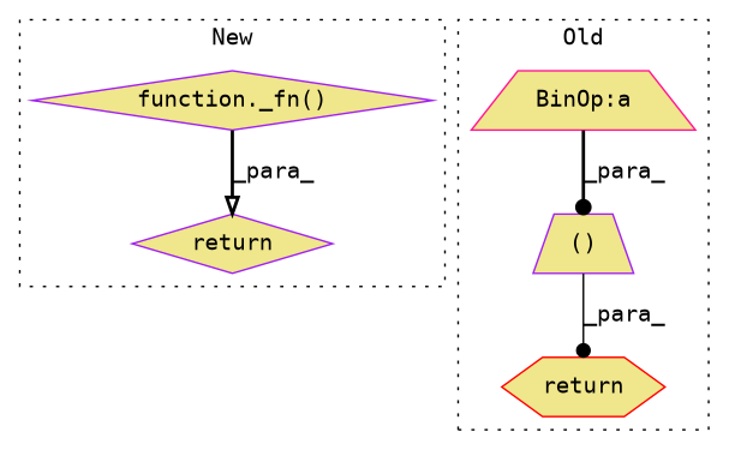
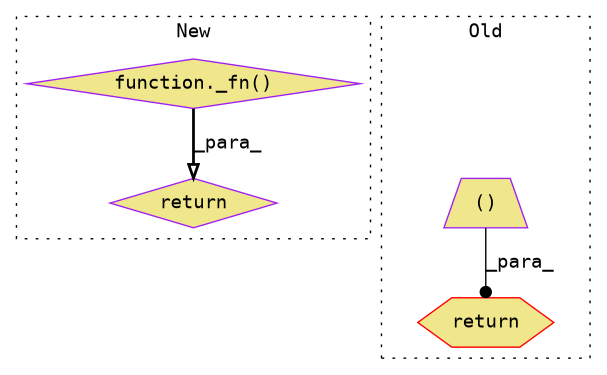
  digraph {
    fontname="DejaVu Sans Mono"
    node [a=93 l=7 shape=diamond style=filled fillcolor=khaki color=purple fontname="DejaVu Sans Mono"]
    edge [style=bold arrowhead=dot fontname="DejaVu Sans Mono"]
    n1 [a=75 l="4,1" label="function._fn()" s="1118,1125"]
    n2 [label=return s=1111]
    n3 [label=return s=924 shape=hexagon color=red]
    n4 [a=54 l=0 label="()" s=986 shape=trapezium]
-   n5 [a=82 l=3 label="BinOp:a" s=982 shape=trapezium color=deeppink]
    subgraph cluster_1 {
      label=New
      style=dotted
      n1
      n2
    }
    subgraph cluster_2 {
      label=Old
      style=dotted
      n3
      n4
-     n5
    }
    n1 -> n2 [label=_para_ arrowhead=onormal]
    n4 -> n3 [label=_para_ style=solid]
-   n5 -> n4 [label=_para_]
  }
